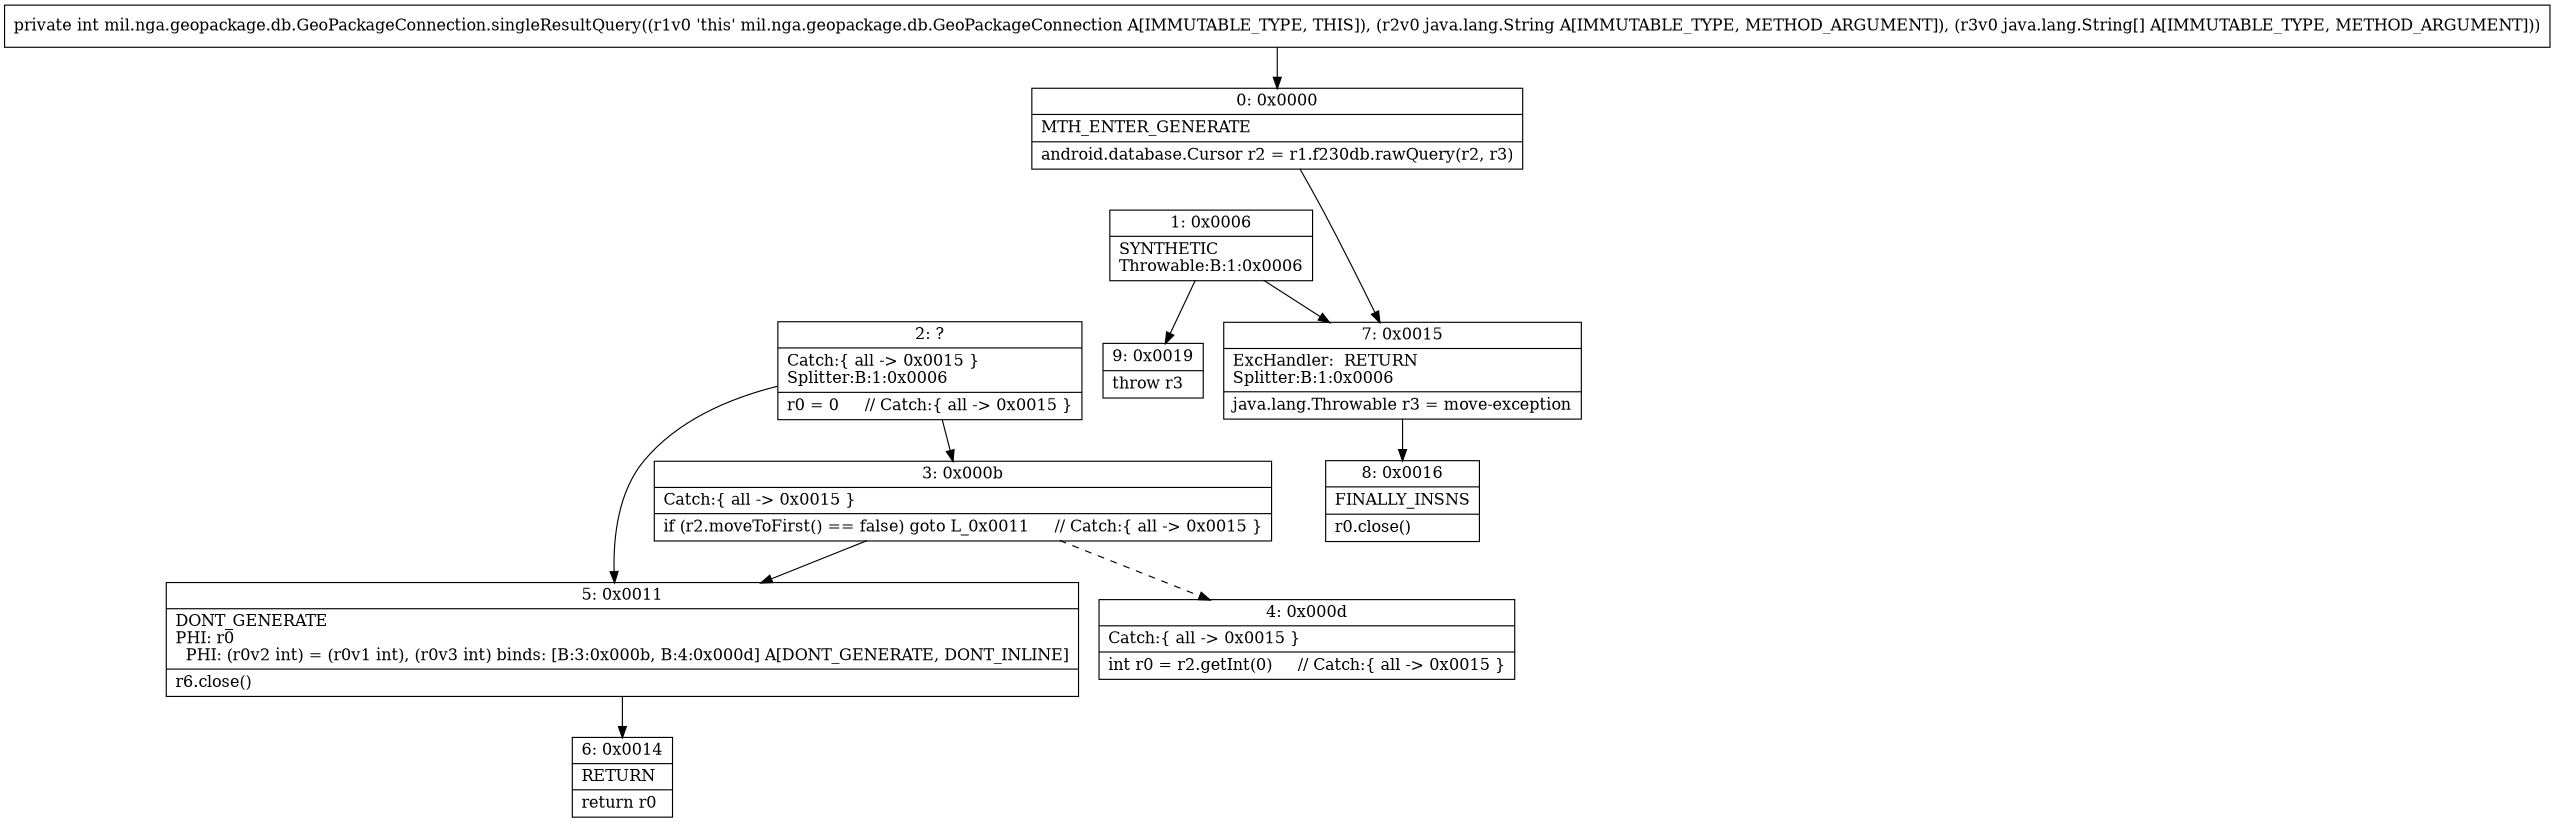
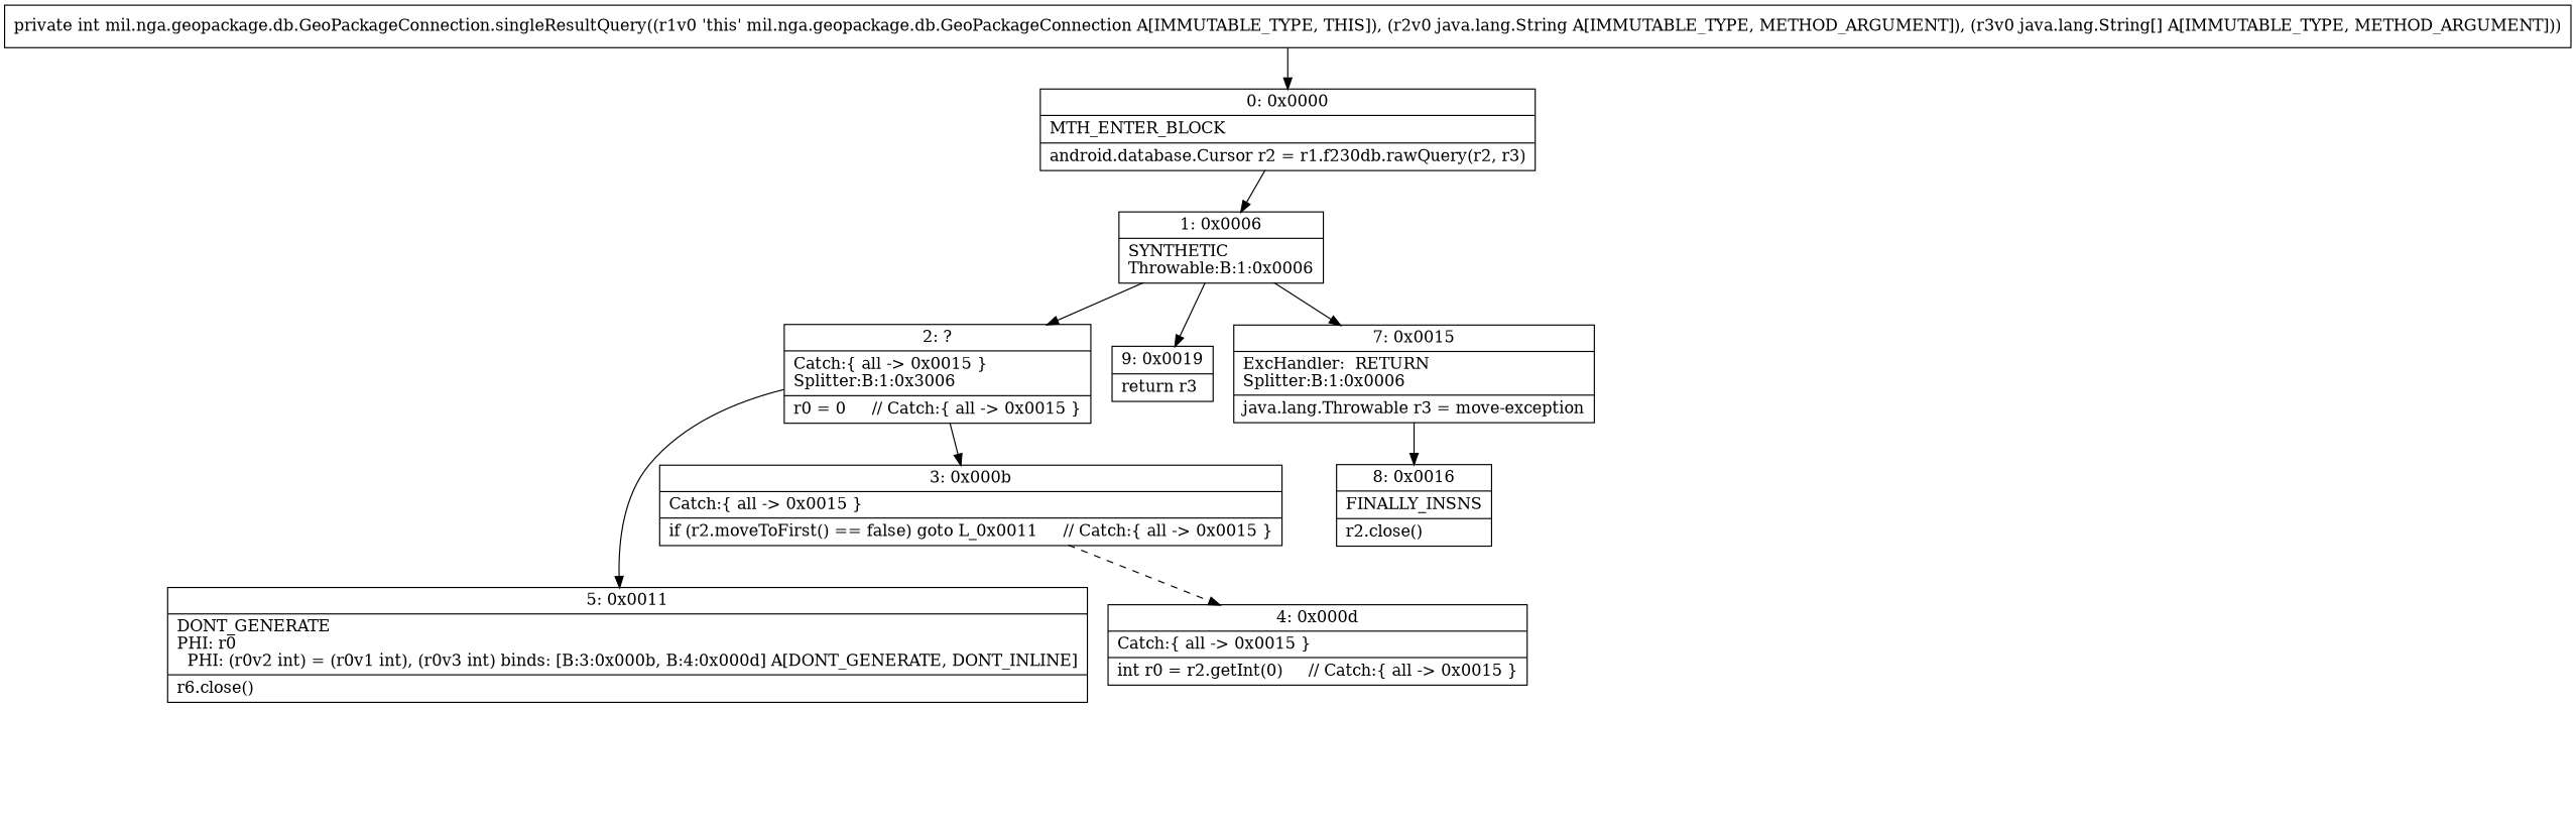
  digraph {
    node [shape=record]
-   n1 [label="{0\:\ 0x0000|MTH_ENTER_GENERATE\l|android.database.Cursor r2 = r1.f230db.rawQuery(r2, r3)\l}"]
+   n1 [label="{0\:\ 0x0000|MTH_ENTER_BLOCK\l|android.database.Cursor r2 = r1.f230db.rawQuery(r2, r3)\l}"]
    n2 [label="{1\:\ 0x0006|SYNTHETIC\lThrowable:B:1:0x0006\l}"]
-   n3 [label="{2\:\ ?|Catch:\{ all \-\> 0x0015 \}\lSplitter:B:1:0x0006\l|r0 = 0     \/\/ Catch:\{ all \-\> 0x0015 \}\l}"]
+   n3 [label="{2\:\ ?|Catch:\{ all \-\> 0x0015 \}\lSplitter:B:1:0x3006\l|r0 = 0     \/\/ Catch:\{ all \-\> 0x0015 \}\l}"]
    n4 [label="{7\:\ 0x0015|ExcHandler:  RETURN\lSplitter:B:1:0x0006\l|java.lang.Throwable r3 = move\-exception\l}"]
-   n5 [label="{9\:\ 0x0019|throw r3\l}"]
+   n5 [label="{9\:\ 0x0019|return r3\l}"]
    n6 [label="{3\:\ 0x000b|Catch:\{ all \-\> 0x0015 \}\l|if (r2.moveToFirst() == false) goto L_0x0011     \/\/ Catch:\{ all \-\> 0x0015 \}\l}"]
    n7 [label="{5\:\ 0x0011|DONT_GENERATE\lPHI: r0 \l  PHI: (r0v2 int) = (r0v1 int), (r0v3 int) binds: [B:3:0x000b, B:4:0x000d] A[DONT_GENERATE, DONT_INLINE]\l|r6.close()\l}"]
-   n8 [label="{8\:\ 0x0016|FINALLY_INSNS\l|r0.close()\l}"]
+   n8 [label="{8\:\ 0x0016|FINALLY_INSNS\l|r2.close()\l}"]
    n9 [label="{4\:\ 0x000d|Catch:\{ all \-\> 0x0015 \}\l|int r0 = r2.getInt(0)     \/\/ Catch:\{ all \-\> 0x0015 \}\l}"]
-   n10 [label="{6\:\ 0x0014|RETURN\l|return r0\l}"]
    n11 [label="{private int mil.nga.geopackage.db.GeoPackageConnection.singleResultQuery((r1v0 'this' mil.nga.geopackage.db.GeoPackageConnection A[IMMUTABLE_TYPE, THIS]), (r2v0 java.lang.String A[IMMUTABLE_TYPE, METHOD_ARGUMENT]), (r3v0 java.lang.String[] A[IMMUTABLE_TYPE, METHOD_ARGUMENT])) }"]
-   n1 -> n4
+   n1 -> n2
+   n2 -> n3
    n2 -> n4
    n2 -> n5
    n3 -> n6
    n3 -> n7
    n4 -> n8
-   n6 -> n7
    n6 -> n9 [style=dashed]
-   n7 -> n10
    n11 -> n1
  }
